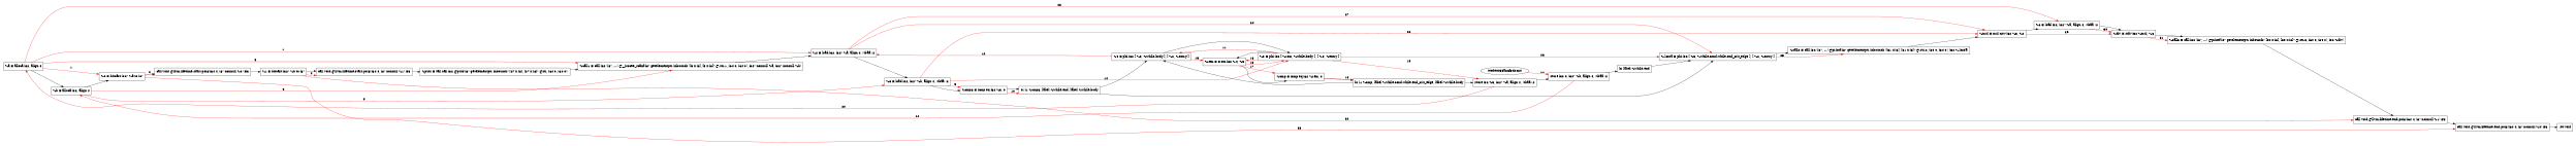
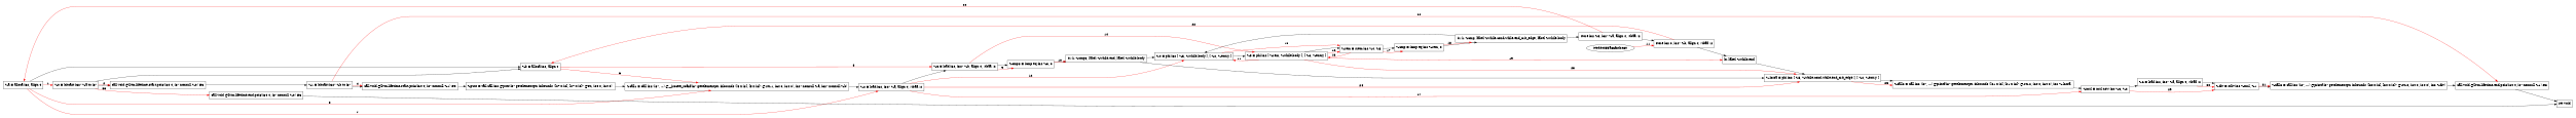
  digraph {
    rankdir=LR
    node [shape=record]
    edge [color=red]
    n1 [label="  %a = alloca i32, align 4"]
    n2 [label="  %b = alloca i32, align 4"]
    n3 [label="  %0 = bitcast i32* %a to i8*"]
    n4 [label="  %call1 = call i32 (i8*, ...) @__isoc99_scanf(i8* getelementptr inbounds ([5 x i8], [5 x i8]* @.str.1, i64 0, i64 0), i32* nonnull %a, i32* nonnull %b)"]
    n5 [label="  %2 = load i32, i32* %a, align 4, !tbaa !2"]
    n6 [label="  %6 = load i32, i32* %a, align 4, !tbaa !2"]
    n7 [label="  %3 = load i32, i32* %b, align 4, !tbaa !2"]
    n8 [label="  call void @llvm.lifetime.start.p0i8(i64 4, i8* nonnull %0) #3"]
    n9 [label="  call void @llvm.lifetime.end.p0i8(i64 4, i8* nonnull %0) #3"]
    n10 [label="  %4 = phi i32 [ %5, %while.body ], [ %2, %entry ]"]
    n11 [label="  %.lcssa = phi i32 [ %5, %while.cond.while.end_crit_edge ], [ %2, %entry ]"]
    n12 [label="  %mul = mul nsw i32 %3, %2"]
-   n13 [label="  %div = sdiv i32 %mul, %6"]
+   n13 [label="%div = sdiv i32 %mul, %1"]
    n14 [label="  %1 = bitcast i32* %b to i8*"]
    n15 [label="  call void @llvm.lifetime.start.p0i8(i64 4, i8* nonnull %1) #3"]
    n16 [label="  call void @llvm.lifetime.end.p0i8(i64 4, i8* nonnull %1) #3"]
    n17 [label="  %cmp8 = icmp eq i32 %3, 0"]
    n18 [label="  %5 = phi i32 [ %rem, %while.body ], [ %3, %entry ]"]
    n19 [label="  ret void"]
    n20 [label="  %puts = tail call i32 @puts(i8* getelementptr inbounds ([27 x i8], [27 x i8]* @str, i64 0, i64 0))"]
    n21 [label="  %rem = srem i32 %4, %5"]
    n22 [label="  %call2 = call i32 (i8*, ...) @printf(i8* getelementptr inbounds ([31 x i8], [31 x i8]* @.str.2, i64 0, i64 0), i32 %.lcssa)"]
    n23 [label="  br i1 %cmp8, label %while.end, label %while.body"]
    n24 [label="  store i32 %5, i32* %a, align 4, !tbaa !2"]
    n25 [label="  %cmp = icmp eq i32 %rem, 0"]
    n26 [label="  store i32 0, i32* %b, align 4, !tbaa !2"]
    n27 [label="  br i1 %cmp, label %while.cond.while.end_crit_edge, label %while.body"]
    n28 [label="  br label %while.end"]
    n29 [label="  %call3 = call i32 (i8*, ...) @printf(i8* getelementptr inbounds ([30 x i8], [30 x i8]* @.str.3, i64 0, i64 0), i32 %div)"]
    Node0x55a86f8d2c80 [shape=""]
    n1 -> n2 [color=""]
    n1 -> n3 [label=1]
    n1 -> n4 [label=5]
    n1 -> n5 [label=7]
-   n1 -> n6 [label=28]
-   n2 -> n3 [color=""]
+   n3 -> n2 [color=""]
    n2 -> n4 [label=6]
    n2 -> n7 [label=8]
    n3 -> n8 [color=""]
    n3 -> n8 [label=2]
    n3 -> n9 [label=33]
    n4 -> n5 [color=""]
    n5 -> n7 [color=""]
-   n10 -> n5 [label=12]
+   n5 -> n10 [label=12]
    n5 -> n11 [label=24]
    n5 -> n12 [label=27]
    n6 -> n13 [color=""]
    n6 -> n13 [label=30]
-   n7 -> n12 [label=26]
    n7 -> n17 [color=""]
    n7 -> n17 [label=9]
    n7 -> n18 [label=14]
    n8 -> n14 [color=""]
    n9 -> n19 [color=""]
    n10 -> n18 [color=""]
    n10 -> n21 [label=15]
    n11 -> n22 [color=""]
    n11 -> n22 [label=25]
    n12 -> n6 [color=""]
    n12 -> n13 [label=29]
    n13 -> n29 [color=""]
    n13 -> n29 [label=31]
    n14 -> n15 [color=""]
    n14 -> n15 [label=4]
    n14 -> n16 [label=32]
    n15 -> n20 [color=""]
-   n16 -> n9 [color=""]
+   n16 -> n19 [color=""]
    n17 -> n23 [color=""]
    n17 -> n23 [label=10]
    n18 -> n10 [label=11]
    n18 -> n11 [label=23]
    n18 -> n21 [color=""]
    n18 -> n21 [label=16]
-   n18 -> n24 [label=19]
+   n18 -> n28 [label=19]
    n20 -> n4 [color=""]
    n21 -> n18 [label=13]
    n21 -> n25 [color=""]
    n21 -> n25 [label=17]
    n22 -> n12 [color=""]
    n23 -> n10 [color=""]
    n23 -> n11 [color=""]
    n24 -> n1 [label=20]
    n24 -> n26 [color=""]
    n25 -> n27 [color=""]
    n25 -> n27 [label=18]
    n26 -> n2 [label=22]
    n26 -> n28 [color=""]
    n27 -> n10 [color=""]
    n27 -> n24 [color=""]
    n28 -> n11 [color=""]
    n29 -> n16 [color=""]
    Node0x55a86f8d2c80 -> n26 [label=11]
  }
